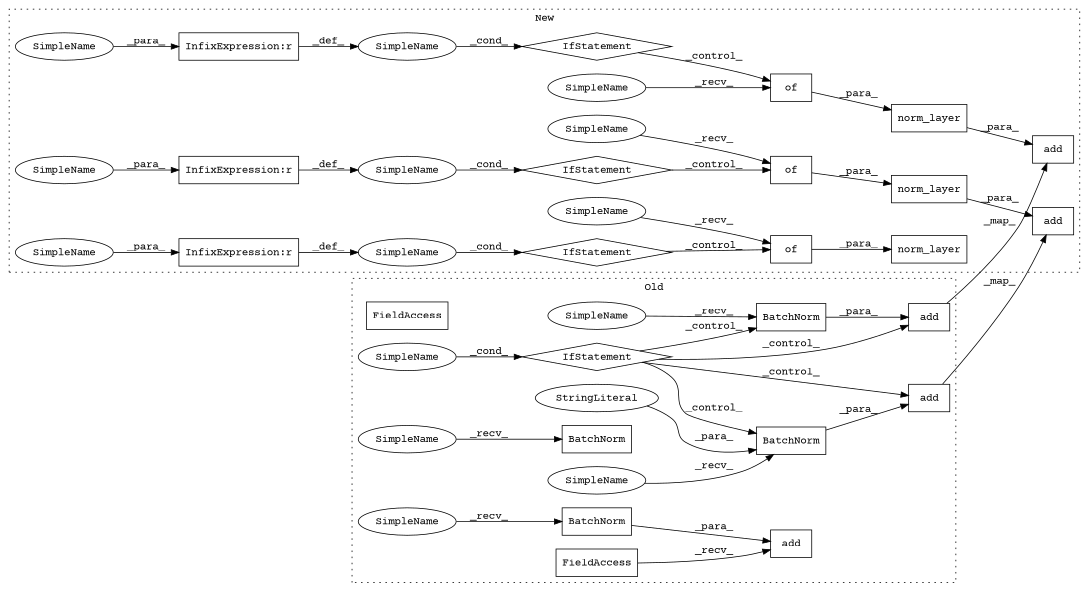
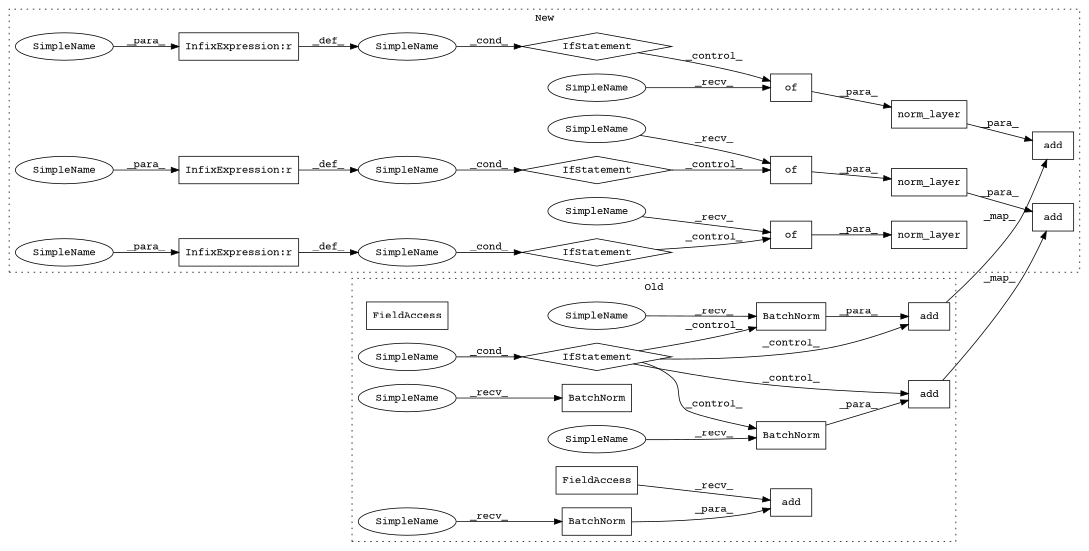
  digraph {
    rankdir=LR
    fontname="Courier Prime"
    node [a=32 l=4 shape=box fontname="Courier Prime"]
    edge [fontname="Courier Prime"]
    n1 [l="4,1" label=add s="2758,2776"]
    n2 [a=22 l=9 label=FieldAccess s=2748]
    n3 [l="4,1" label=add s="3321,3339"]
    n4 [l=11 label=BatchNorm s=3328]
    n5 [l="4,1" label=add s="3372,3397"]
    n6 [l="10,1" label=BatchNorm s="3379,3396"]
    n7 [l=11 label=BatchNorm s=3579]
    n8 [a=42 label=SimpleName shape=ellipse l=""]
    n9 [l=11 label=BatchNorm s=2765]
    n10 [a=25 l="4,2" label=IfStatement s="3286,3301" shape=diamond]
-   n11 [a=45 l=7 label=StringLiteral s=3389 shape=ellipse]
    n12 [a=22 l=9 label=FieldAccess s=2748]
    n13 [a=42 l=2 label=SimpleName s=3576 shape=ellipse]
    n14 [a=42 l=2 label=SimpleName s=3325 shape=ellipse]
    n15 [a=42 l=2 label=SimpleName s=2762 shape=ellipse]
    n16 [a=42 l=2 label=SimpleName s=3376 shape=ellipse]
    n17 [l="11,1" label=norm_layer s="2832,2889"]
    n18 [label=of s=2871]
    n19 [a=25 l=3 label=IfStatement s=2864 shape=diamond]
    n20 [a=42 label=SimpleName shape=ellipse l=""]
    n21 [a=27 label="InfixExpression:r" s=2855]
    n22 [label=of s=3036]
    n23 [l="11,1" label=norm_layer s="2997,3054"]
    n24 [a=27 label="InfixExpression:r" s=3020]
    n25 [a=25 l=3 label=IfStatement s=3029 shape=diamond]
    n26 [a=42 label=SimpleName shape=ellipse l=""]
    n27 [l="4,1" label=add s="2828,2890"]
    n28 [l="4,1" label=add s="2993,3055"]
    n29 [a=27 label="InfixExpression:r" s=2676]
    n30 [label=of s=2692]
    n31 [l="11,1" label=norm_layer s="2653,2710"]
    n32 [a=42 label=SimpleName shape=ellipse l=""]
    n33 [a=25 l=3 label=IfStatement s=2685 shape=diamond]
    n34 [a=42 l=3 label=SimpleName s=3032 shape=ellipse]
    n35 [a=42 l=3 label=SimpleName s=2867 shape=ellipse]
    n36 [a=42 l=3 label=SimpleName s=2688 shape=ellipse]
    n37 [a=42 label=SimpleName s=3024 shape=ellipse]
    n38 [a=42 label=SimpleName s=2680 shape=ellipse]
    n39 [a=42 label=SimpleName s=2859 shape=ellipse]
    subgraph cluster_1 {
      label=Old
      style=dotted
      n1
      n2
      n3
      n4
      n5
      n6
      n7
      n8
      n9
      n10
-     n11
      n12
      n13
      n14
      n15
      n16
    }
    subgraph cluster_2 {
      label=New
      style=dotted
      n17
      n18
      n19
      n20
      n21
      n22
      n23
      n24
      n25
      n26
      n27
      n28
      n29
      n30
      n31
      n32
      n33
      n34
      n35
      n36
      n37
      n38
      n39
    }
    n3 -> n27 [label=_map_]
    n4 -> n3 [label=_para_]
    n5 -> n28 [label=_map_]
    n6 -> n5 [label=_para_]
    n8 -> n10 [label=_cond_]
    n9 -> n1 [label=_para_]
    n10 -> n3 [label=_control_]
    n10 -> n4 [label=_control_]
    n10 -> n5 [label=_control_]
    n10 -> n6 [label=_control_]
-   n11 -> n6 [label=_para_]
    n12 -> n1 [label=_recv_]
    n13 -> n7 [label=_recv_]
    n14 -> n4 [label=_recv_]
    n15 -> n9 [label=_recv_]
    n16 -> n6 [label=_recv_]
    n17 -> n27 [label=_para_]
    n18 -> n17 [label=_para_]
    n19 -> n18 [label=_control_]
    n20 -> n19 [label=_cond_]
    n21 -> n20 [label=_def_]
    n22 -> n23 [label=_para_]
    n23 -> n28 [label=_para_]
    n24 -> n26 [label=_def_]
    n25 -> n22 [label=_control_]
    n26 -> n25 [label=_cond_]
    n29 -> n32 [label=_def_]
    n30 -> n31 [label=_para_]
    n32 -> n33 [label=_cond_]
    n33 -> n30 [label=_control_]
    n34 -> n22 [label=_recv_]
    n35 -> n18 [label=_recv_]
    n36 -> n30 [label=_recv_]
    n37 -> n24 [label=_para_]
    n38 -> n29 [label=_para_]
    n39 -> n21 [label=_para_]
  }
